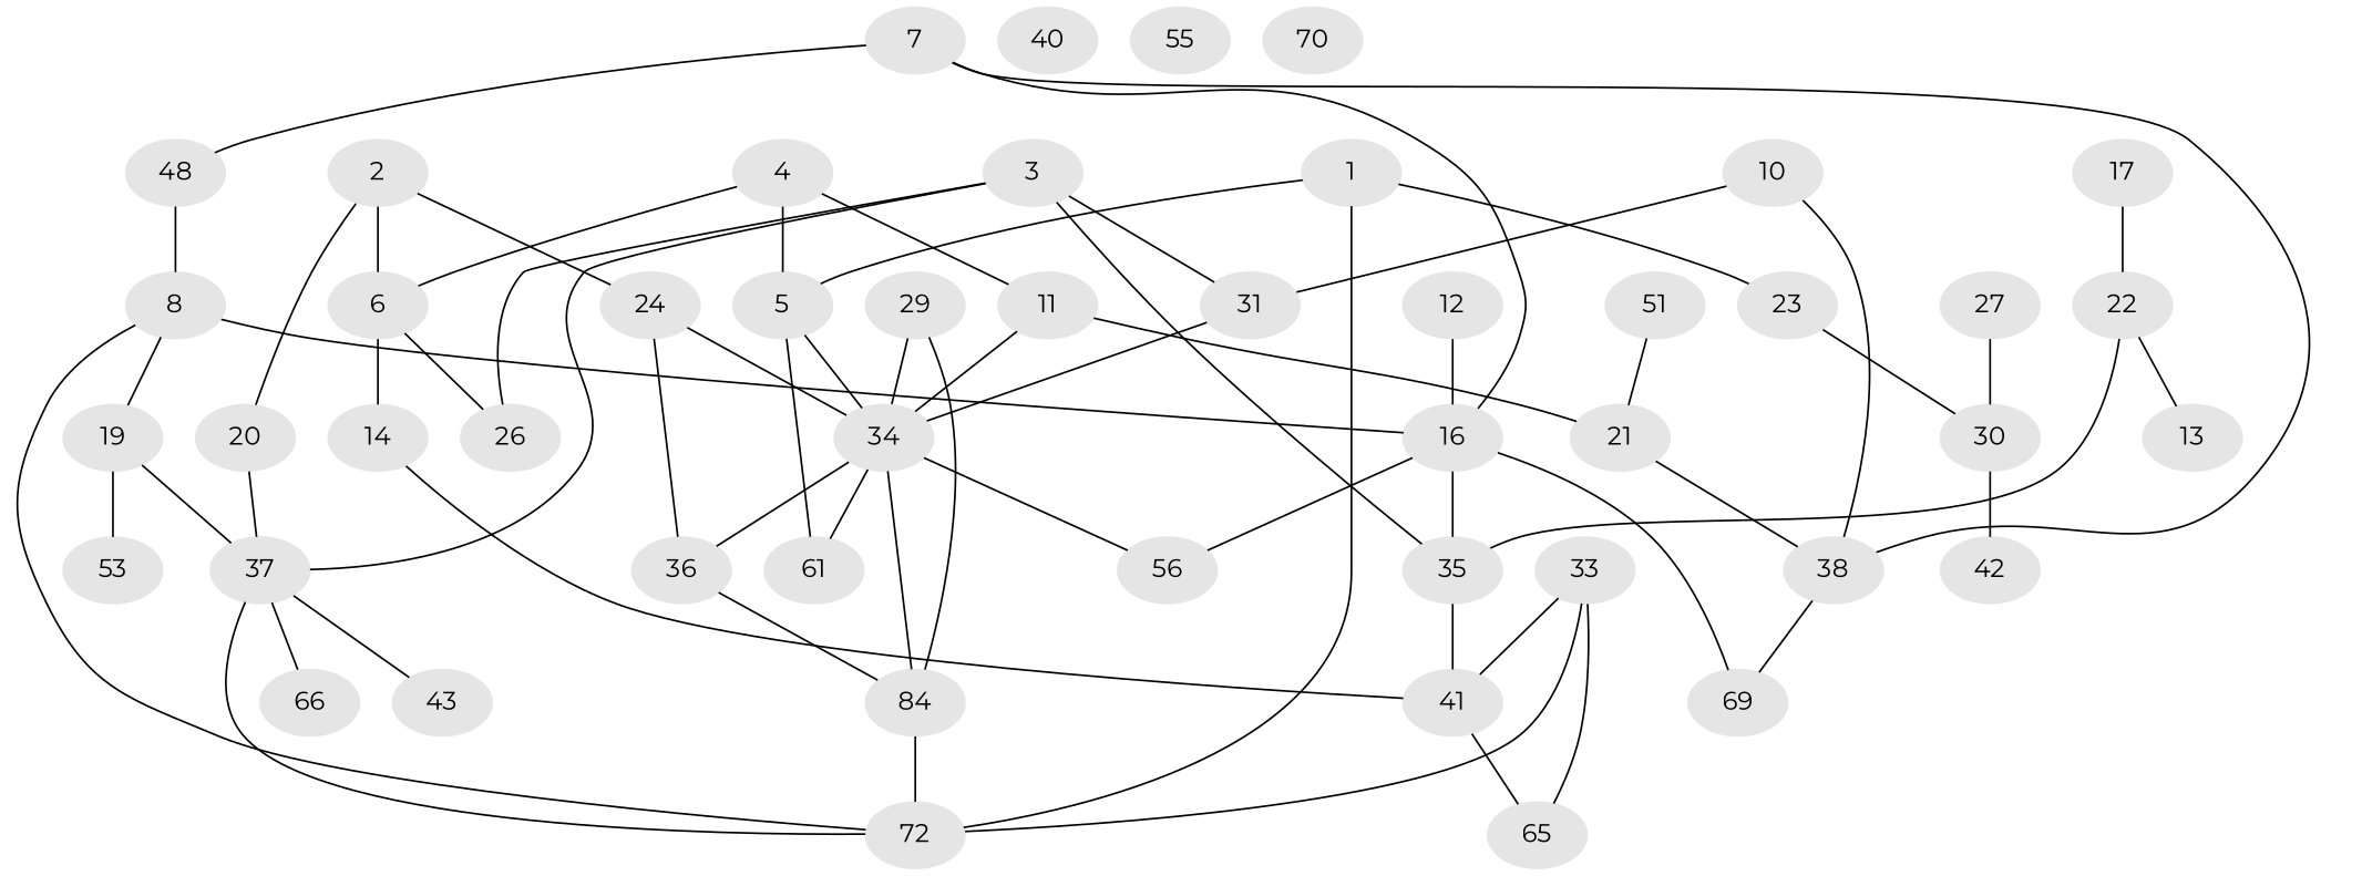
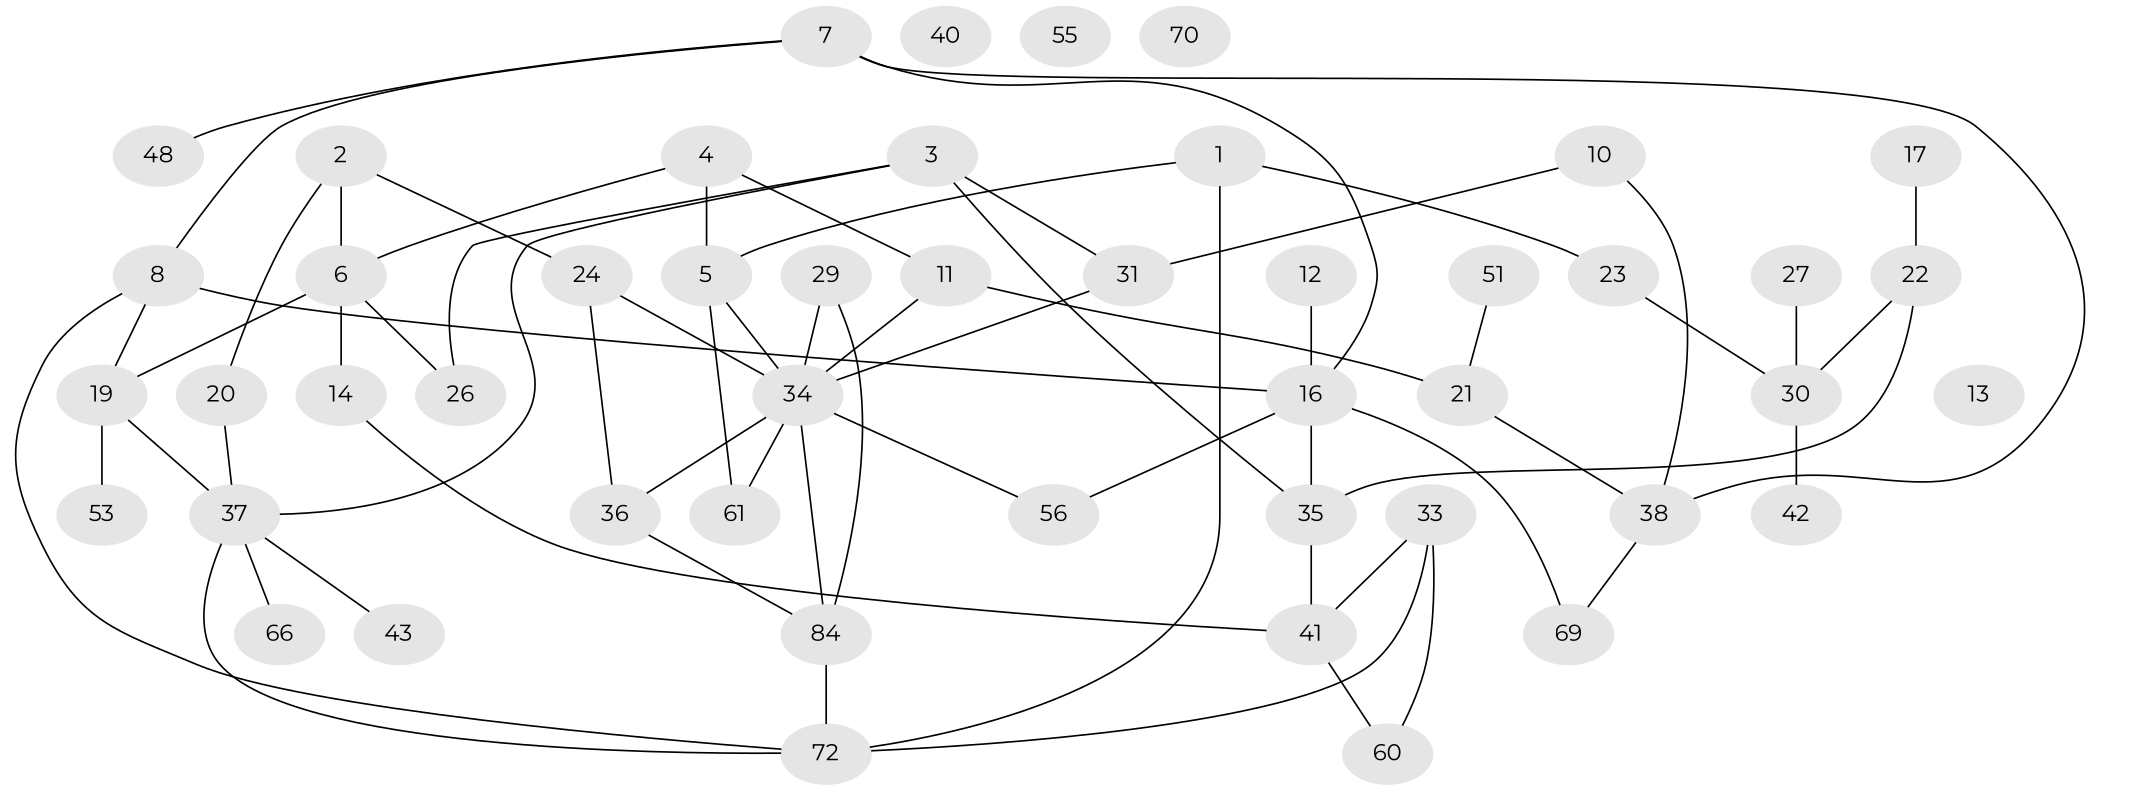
  graph {
    fontname=Montserrat
    node [color=gray90 fontname=Montserrat style=filled]
    edge [fontname=Montserrat]
    5 [super="+18"]
    34 [super="+39"]
    61 [super="+63"]
    1
    23 [super="+50"]
    72
    30 [super="+46"]
    2 [super="+32"]
    6 [super="+49"]
    20 [super="+75"]
    24
    26
    14
    19 [super="+44"]
    37 [super="+64"]
    36 [super="+73"]
    3 [super="+15"]
    31
    35
    21 [super="+45"]
    38 [super="+68"]
    41 [super="+47"]
    43
    66
    4
    11 [super="+28"]
    56
    n28 [label=84 super="+60"]
    53
    7 [super="+57"]
    8 [super="+71"]
    16 [super="+25"]
    48
    69
    10 [super="+67"]
    12 [super="+52"]
    13
-   65
+   65 [label=60]
    22 [super="+74"]
    17
    42
    27 [super="+62"]
    29
    33 [super="+58"]
    40 [super="+59"]
    51
    55
    70
    5 -- 34
    5 -- 61
    34 -- 61
    34 -- 36
    34 -- 56
    34 -- n28
    1 -- 5
    1 -- 23
    1 -- 72
    23 -- 30
    30 -- 42
    2 -- 6
    2 -- 20
    2 -- 24
    6 -- 26
    6 -- 14
+   6 -- 19
    20 -- 37
    24 -- 34
    24 -- 36
    14 -- 41
    19 -- 37
    19 -- 53
    37 -- 72
    37 -- 43
    37 -- 66
    36 -- n28
    3 -- 26
    3 -- 37
    3 -- 31
    3 -- 35
    31 -- 34
    35 -- 41
    21 -- 38
    38 -- 69
    41 -- 65
    4 -- 5
    4 -- 6
    4 -- 11
    11 -- 34
    11 -- 21 [weight=2]
    n28 -- 72
    7 -- 38
-   48 -- 8
+   7 -- 8
    7 -- 16
    7 -- 48
    8 -- 72
    8 -- 19
    8 -- 16
    16 -- 35
    16 -- 56
    16 -- 69
    10 -- 31
    10 -- 38
    12 -- 16
-   22 -- 13 [weight=2]
+   22 -- 30 [weight=2]
    22 -- 35
    17 -- 22
    27 -- 30
    29 -- 34
    29 -- n28
    33 -- 72
    33 -- 41
    33 -- 65
    51 -- 21
  }
